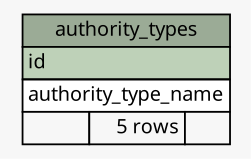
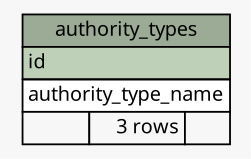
  digraph {
    bgcolor="#f7f7f7"
    fontname="Noto Sans"
    fontsize=11
    nodesep=0.18
    rankdir=RL
    ranksep=0.46
-   n1 [fontname="Noto Sans" fontsize=11 label=<     <TABLE BORDER="0" CELLBORDER="1" CELLSPACING="0" BGCOLOR="#ffffff">       <TR><TD COLSPAN="3" BGCOLOR="#9bab96" ALIGN="CENTER">authority_types</TD></TR>       <TR><TD PORT="id" COLSPAN="3" BGCOLOR="#bed1b8" ALIGN="LEFT">id</TD></TR>       <TR><TD PORT="authority_type_name" COLSPAN="3" ALIGN="LEFT">authority_type_name</TD></TR>       <TR><TD ALIGN="LEFT" BGCOLOR="#f7f7f7">  </TD><TD ALIGN="RIGHT" BGCOLOR="#f7f7f7">5 rows</TD><TD ALIGN="RIGHT" BGCOLOR="#f7f7f7">  </TD></TR>     </TABLE>> shape=plaintext]
+   n1 [fontname="Noto Sans" fontsize=11 label=<     <TABLE BORDER="0" CELLBORDER="1" CELLSPACING="0" BGCOLOR="#ffffff">       <TR><TD COLSPAN="3" BGCOLOR="#9bab96" ALIGN="CENTER">authority_types</TD></TR>       <TR><TD PORT="id" COLSPAN="3" BGCOLOR="#bed1b8" ALIGN="LEFT">id</TD></TR>       <TR><TD PORT="authority_type_name" COLSPAN="3" ALIGN="LEFT">authority_type_name</TD></TR>       <TR><TD ALIGN="LEFT" BGCOLOR="#f7f7f7">  </TD><TD ALIGN="RIGHT" BGCOLOR="#f7f7f7">3 rows</TD><TD ALIGN="RIGHT" BGCOLOR="#f7f7f7">  </TD></TR>     </TABLE>> shape=plaintext]
  }
